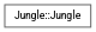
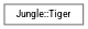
  digraph {
    rankdir=LR
    fontname="Roboto Condensed"
-   n1 [color=grey40 fillcolor=white fontname="Roboto Condensed" fontsize=10 height=0.2 label="Jungle::Jungle" shape=box style=filled width=0.4]
+   n1 [color=grey40 fillcolor=white fontname="Roboto Condensed" fontsize=10 height=0.2 label="Jungle::Tiger" shape=box style=filled width=0.4]
  }
